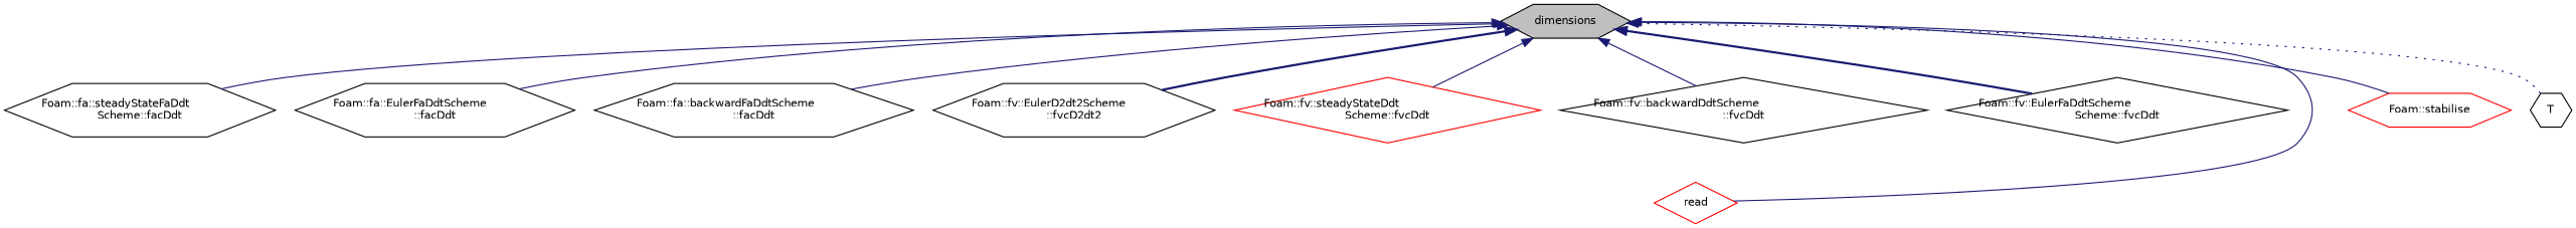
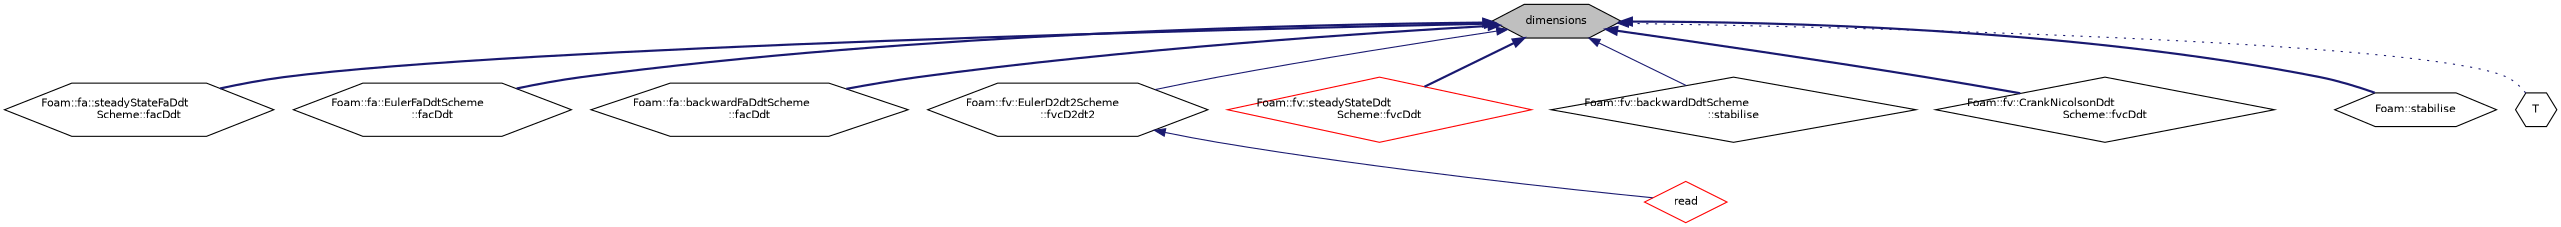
  digraph {
    rankdir=TB
    node [color=black fontname=Helvetica fontsize=10 shape=hexagon]
    edge [color=midnightblue dir=back fontname=Helvetica fontsize=10 labelfontname=Helvetica labelfontsize=10 style=solid]
    n1 [fillcolor=grey75 fontcolor=black height=0.2 label=dimensions style=filled width=0.4]
    n2 [height=0.2 label="Foam::fa::steadyStateFaDdt\lScheme::facDdt" width=0.4]
    n3 [height=0.2 label="Foam::fa::EulerFaDdtScheme\l::facDdt" width=0.4]
    n4 [height=0.2 label="Foam::fa::backwardFaDdtScheme\l::facDdt" width=0.4]
    n5 [height=0.2 label="Foam::fv::EulerD2dt2Scheme\l::fvcD2dt2" width=0.4]
    n6 [color=red height=0.2 label="Foam::fv::steadyStateDdt\lScheme::fvcDdt" shape=diamond width=0.4]
-   n7 [height=0.2 label="Foam::fv::backwardDdtScheme\l::fvcDdt" shape=diamond width=0.4]
-   n8 [height=0.2 label="Foam::fv::EulerFaDdtScheme\lScheme::fvcDdt" shape=diamond width=0.4]
+   n7 [height=0.2 label="Foam::fv::backwardDdtScheme\l::stabilise" shape=diamond width=0.4]
+   n8 [height=0.2 label="Foam::fv::CrankNicolsonDdt\lScheme::fvcDdt" shape=diamond width=0.4]
    n9 [color=red height=0.2 label=read shape=diamond width=0.4]
-   n10 [color=red height=0.2 label="Foam::stabilise" width=0.4]
+   n10 [height=0.2 label="Foam::stabilise" width=0.4]
    n11 [height=0.2 label=T width=0.4]
-   n1 -> n2
-   n1 -> n3
-   n1 -> n4
-   n1 -> n5 [style=bold]
-   n1 -> n6
+   n1 -> n2 [style=bold]
+   n1 -> n3 [style=bold]
+   n1 -> n4 [style=bold]
+   n1 -> n5
+   n1 -> n6 [style=bold]
    n1 -> n7
    n1 -> n8 [style=bold]
-   n1 -> n9
-   n1 -> n10
+   n5 -> n9
+   n1 -> n10 [style=bold]
    n1 -> n11 [style=dotted]
  }
